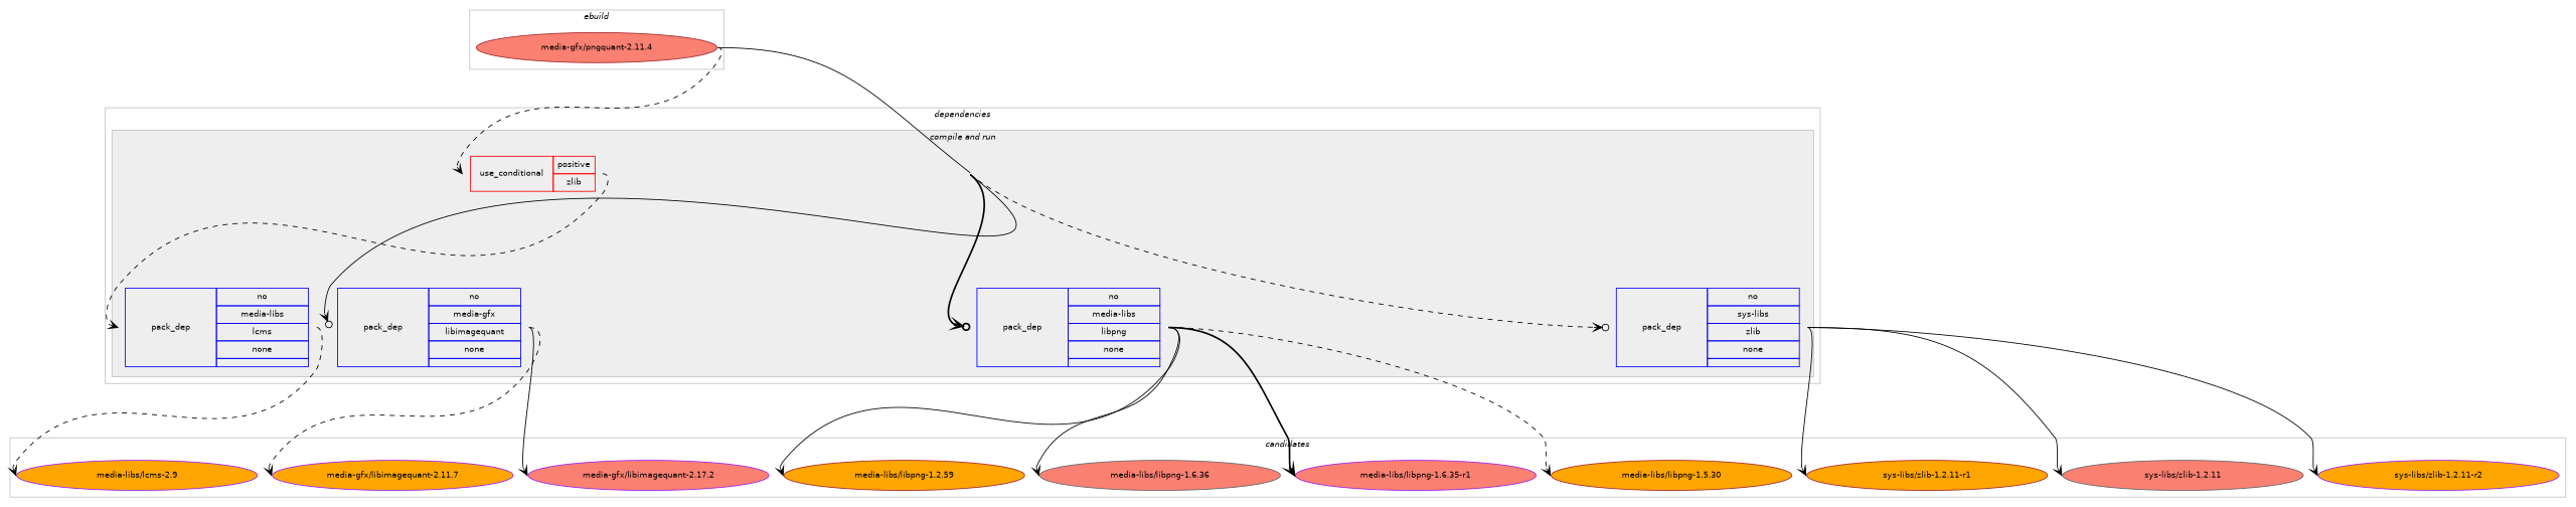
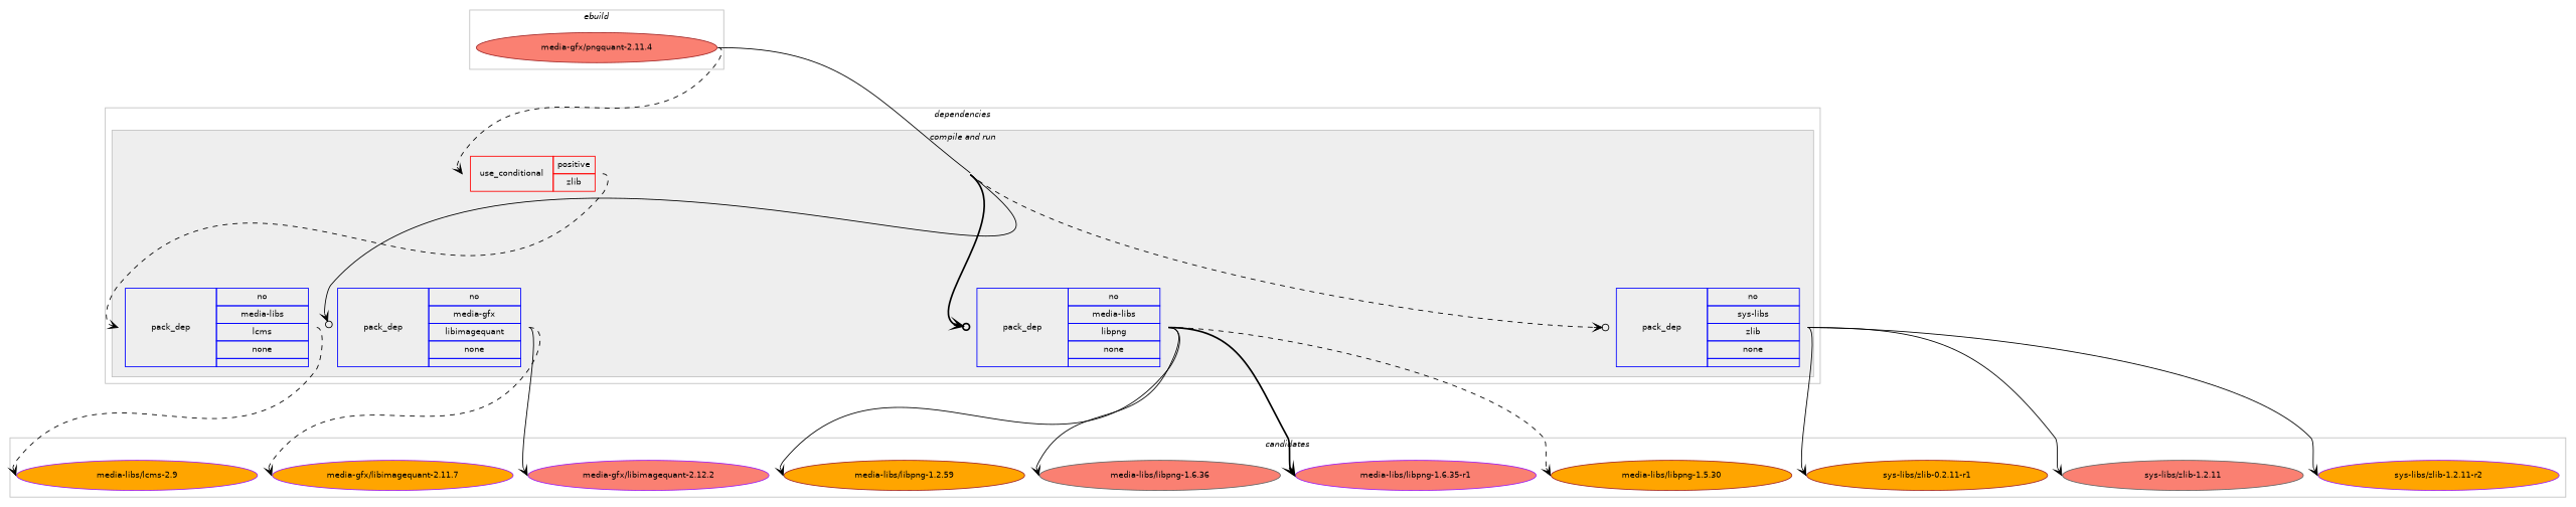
  digraph {
    compound=true
    concentrate=true
    fontname=Helvetica
    fontsize=10
    newrank=true
    rankdir=TB
    ranksep=1.5
    node [color=purple fillcolor=orange fontname=Helvetica fontsize=10 style=filled]
    edge [arrowhead=vee headport=w style=solid tailport=e weight=100]
    n1 [color=brown fillcolor=salmon label="media-gfx/pngquant-2.11.4" width=4]
    n2 [color=blue label=<<TABLE BORDER="0" CELLBORDER="1" CELLSPACING="0" CELLPADDING="4" WIDTH="220"><TR><TD ROWSPAN="6" CELLPADDING="30">pack_dep</TD></TR><TR><TD WIDTH="110">no</TD></TR><TR><TD>media-libs</TD></TR><TR><TD>lcms</TD></TR><TR><TD>none</TD></TR><TR><TD></TD></TR></TABLE>> shape=none fillcolor="" style=""]
    n3 [color=red label=<<TABLE BORDER="0" CELLBORDER="1" CELLSPACING="0" CELLPADDING="4"><TR><TD ROWSPAN="3" CELLPADDING="10">use_conditional</TD></TR><TR><TD>positive</TD></TR><TR><TD>zlib</TD></TR></TABLE>> shape=none fillcolor="" style=""]
    n4 [color=blue label=<<TABLE BORDER="0" CELLBORDER="1" CELLSPACING="0" CELLPADDING="4" WIDTH="220"><TR><TD ROWSPAN="6" CELLPADDING="30">pack_dep</TD></TR><TR><TD WIDTH="110">no</TD></TR><TR><TD>media-gfx</TD></TR><TR><TD>libimagequant</TD></TR><TR><TD>none</TD></TR><TR><TD></TD></TR></TABLE>> shape=none fillcolor="" style=""]
    n5 [color=blue label=<<TABLE BORDER="0" CELLBORDER="1" CELLSPACING="0" CELLPADDING="4" WIDTH="220"><TR><TD ROWSPAN="6" CELLPADDING="30">pack_dep</TD></TR><TR><TD WIDTH="110">no</TD></TR><TR><TD>media-libs</TD></TR><TR><TD>libpng</TD></TR><TR><TD>none</TD></TR><TR><TD></TD></TR></TABLE>> shape=none fillcolor="" style=""]
    n6 [color=blue label=<<TABLE BORDER="0" CELLBORDER="1" CELLSPACING="0" CELLPADDING="4" WIDTH="220"><TR><TD ROWSPAN="6" CELLPADDING="30">pack_dep</TD></TR><TR><TD WIDTH="110">no</TD></TR><TR><TD>sys-libs</TD></TR><TR><TD>zlib</TD></TR><TR><TD>none</TD></TR><TR><TD></TD></TR></TABLE>> shape=none fillcolor="" style=""]
    n7 [label="media-libs/lcms-2.9" width=4]
    n8 [label="media-gfx/libimagequant-2.11.7" width=4]
-   n9 [fillcolor=salmon label="media-gfx/libimagequant-2.17.2" width=4]
+   n9 [fillcolor=salmon label="media-gfx/libimagequant-2.12.2" width=4]
    n10 [color=brown label="media-libs/libpng-1.2.59" width=4]
    n11 [color=brown label="media-libs/libpng-1.5.30" width=4]
    n12 [fillcolor=salmon label="media-libs/libpng-1.6.35-r1" width=4]
    n13 [color=gray40 fillcolor=salmon label="media-libs/libpng-1.6.36" width=4]
    n14 [color=gray40 fillcolor=salmon label="sys-libs/zlib-1.2.11" width=4]
-   n15 [color=brown label="sys-libs/zlib-1.2.11-r1" width=4]
+   n15 [color=brown label="sys-libs/zlib-0.2.11-r1" width=4]
    n16 [label="sys-libs/zlib-1.2.11-r2" width=4]
    subgraph cluster_1 {
      color=gray
      label=<<i>ebuild</i>>
      rank=same
      n1
    }
    subgraph cluster_2 {
      color=gray
      label=<<i>dependencies</i>>
      subgraph cluster_3 {
        color=gray
        fillcolor="#eeeeee"
        label=<<i>compile</i>>
        style=filled
      }
      subgraph cluster_4 {
        color=gray
        fillcolor="#eeeeee"
        label=<<i>compile and run</i>>
        style=filled
        subgraph sub_5 {
          color=gray
          fillcolor="#eeeeee"
          label=<<i>compile and run</i>>
          style=filled
          n3
          subgraph sub_6 {
            color=gray
            fillcolor="#eeeeee"
            label=<<i>compile and run</i>>
            style=filled
            n2
          }
        }
        subgraph sub_7 {
          color=gray
          fillcolor="#eeeeee"
          label=<<i>compile and run</i>>
          style=filled
          n4
        }
        subgraph sub_8 {
          color=gray
          fillcolor="#eeeeee"
          label=<<i>compile and run</i>>
          style=filled
          n5
        }
        subgraph sub_9 {
          color=gray
          fillcolor="#eeeeee"
          label=<<i>compile and run</i>>
          style=filled
          n6
        }
      }
      subgraph cluster_10 {
        color=gray
        fillcolor="#eeeeee"
        label=<<i>run</i>>
        style=filled
      }
    }
    subgraph cluster_11 {
      color=gray
      label=<<i>candidates</i>>
      rank=same
      subgraph sub_12 {
        color=black
        label=<<i>candidates</i>>
        nodesep=1
        rank=same
        n7
      }
      subgraph sub_13 {
        color=black
        label=<<i>candidates</i>>
        nodesep=1
        rank=same
        n8
        n9
      }
      subgraph sub_14 {
        color=black
        label=<<i>candidates</i>>
        nodesep=1
        rank=same
        n10
        n11
        n12
        n13
      }
      subgraph sub_15 {
        color=black
        label=<<i>candidates</i>>
        nodesep=1
        rank=same
        n14
        n15
        n16
      }
    }
    n1 -> n3 [style=dashed weight=20]
    n1 -> n4 [arrowhead=odotvee weight=20]
    n1 -> n5 [arrowhead=odotvee style=bold weight=20]
    n1 -> n6 [arrowhead=odotvee style=dashed weight=20]
    n2 -> n7 [style=dashed]
    n3 -> n2 [style=dashed weight=20]
    n4 -> n8 [style=dashed]
    n4 -> n9
    n5 -> n10
    n5 -> n11 [style=dashed]
    n5 -> n12 [style=bold]
    n5 -> n13
    n6 -> n14
    n6 -> n15
    n6 -> n16
  }
